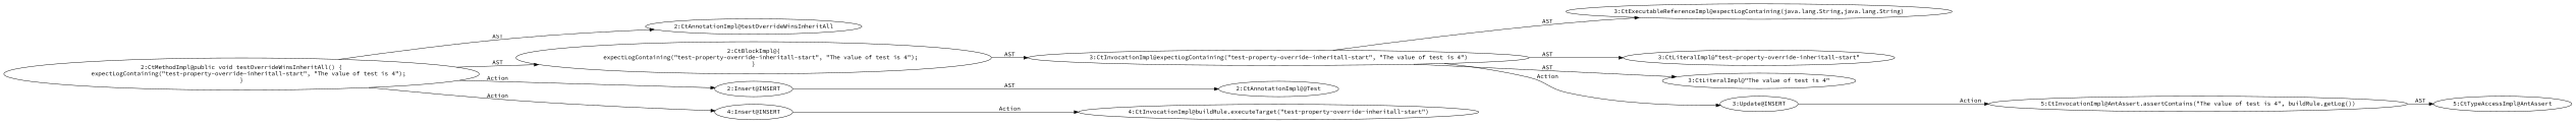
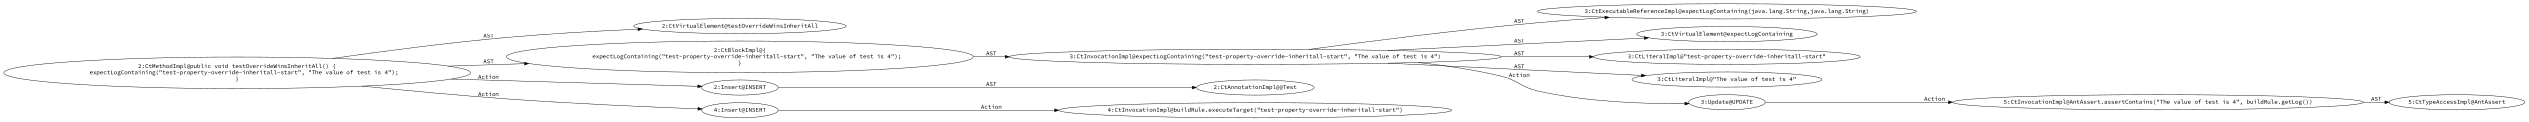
  digraph {
    fontname="Source Code Pro"
    rankdir=LR
    node [fontname="Source Code Pro" shape=ellipse]
    edge [fontname="Source Code Pro"]
-   n1 [label="2:CtAnnotationImpl@testOverrideWinsInheritAll"]
+   n1 [label="2:CtVirtualElement@testOverrideWinsInheritAll"]
    n2 [label="3:CtExecutableReferenceImpl@expectLogContaining(java.lang.String,java.lang.String)"]
+   n3 [label="3:CtVirtualElement@expectLogContaining"]
    n4 [label="3:CtLiteralImpl@\"test-property-override-inheritall-start\""]
    n5 [label="3:CtLiteralImpl@\"The value of test is 4\""]
    n6 [label="3:CtInvocationImpl@expectLogContaining(\"test-property-override-inheritall-start\", \"The value of test is 4\")"]
-   n7 [label="3:Update@INSERT"]
+   n7 [label="3:Update@UPDATE"]
    n8 [label="5:CtInvocationImpl@AntAssert.assertContains(\"The value of test is 4\", buildRule.getLog())"]
    n9 [label="2:CtBlockImpl@\{\n    expectLogContaining(\"test-property-override-inheritall-start\", \"The value of test is 4\");\n\}"]
    n10 [label="2:CtMethodImpl@public void testOverrideWinsInheritAll() \{\n    expectLogContaining(\"test-property-override-inheritall-start\", \"The value of test is 4\");\n\}"]
    n11 [label="2:Insert@INSERT"]
    n12 [label="4:Insert@INSERT"]
    n13 [label="2:CtAnnotationImpl@@Test"]
    n14 [label="4:CtInvocationImpl@buildRule.executeTarget(\"test-property-override-inheritall-start\")"]
    n15 [label="5:CtTypeAccessImpl@AntAssert"]
    n6 -> n2 [label=AST]
+   n6 -> n3 [label=AST]
    n6 -> n4 [label=AST]
    n6 -> n5 [label=AST]
    n6 -> n7 [label=Action]
    n7 -> n8 [label=Action]
    n8 -> n15 [label=AST]
    n9 -> n6 [label=AST]
    n10 -> n1 [label=AST]
    n10 -> n9 [label=AST]
    n10 -> n11 [label=Action]
    n10 -> n12 [label=Action]
    n11 -> n13 [label=AST]
    n12 -> n14 [label=Action]
  }
